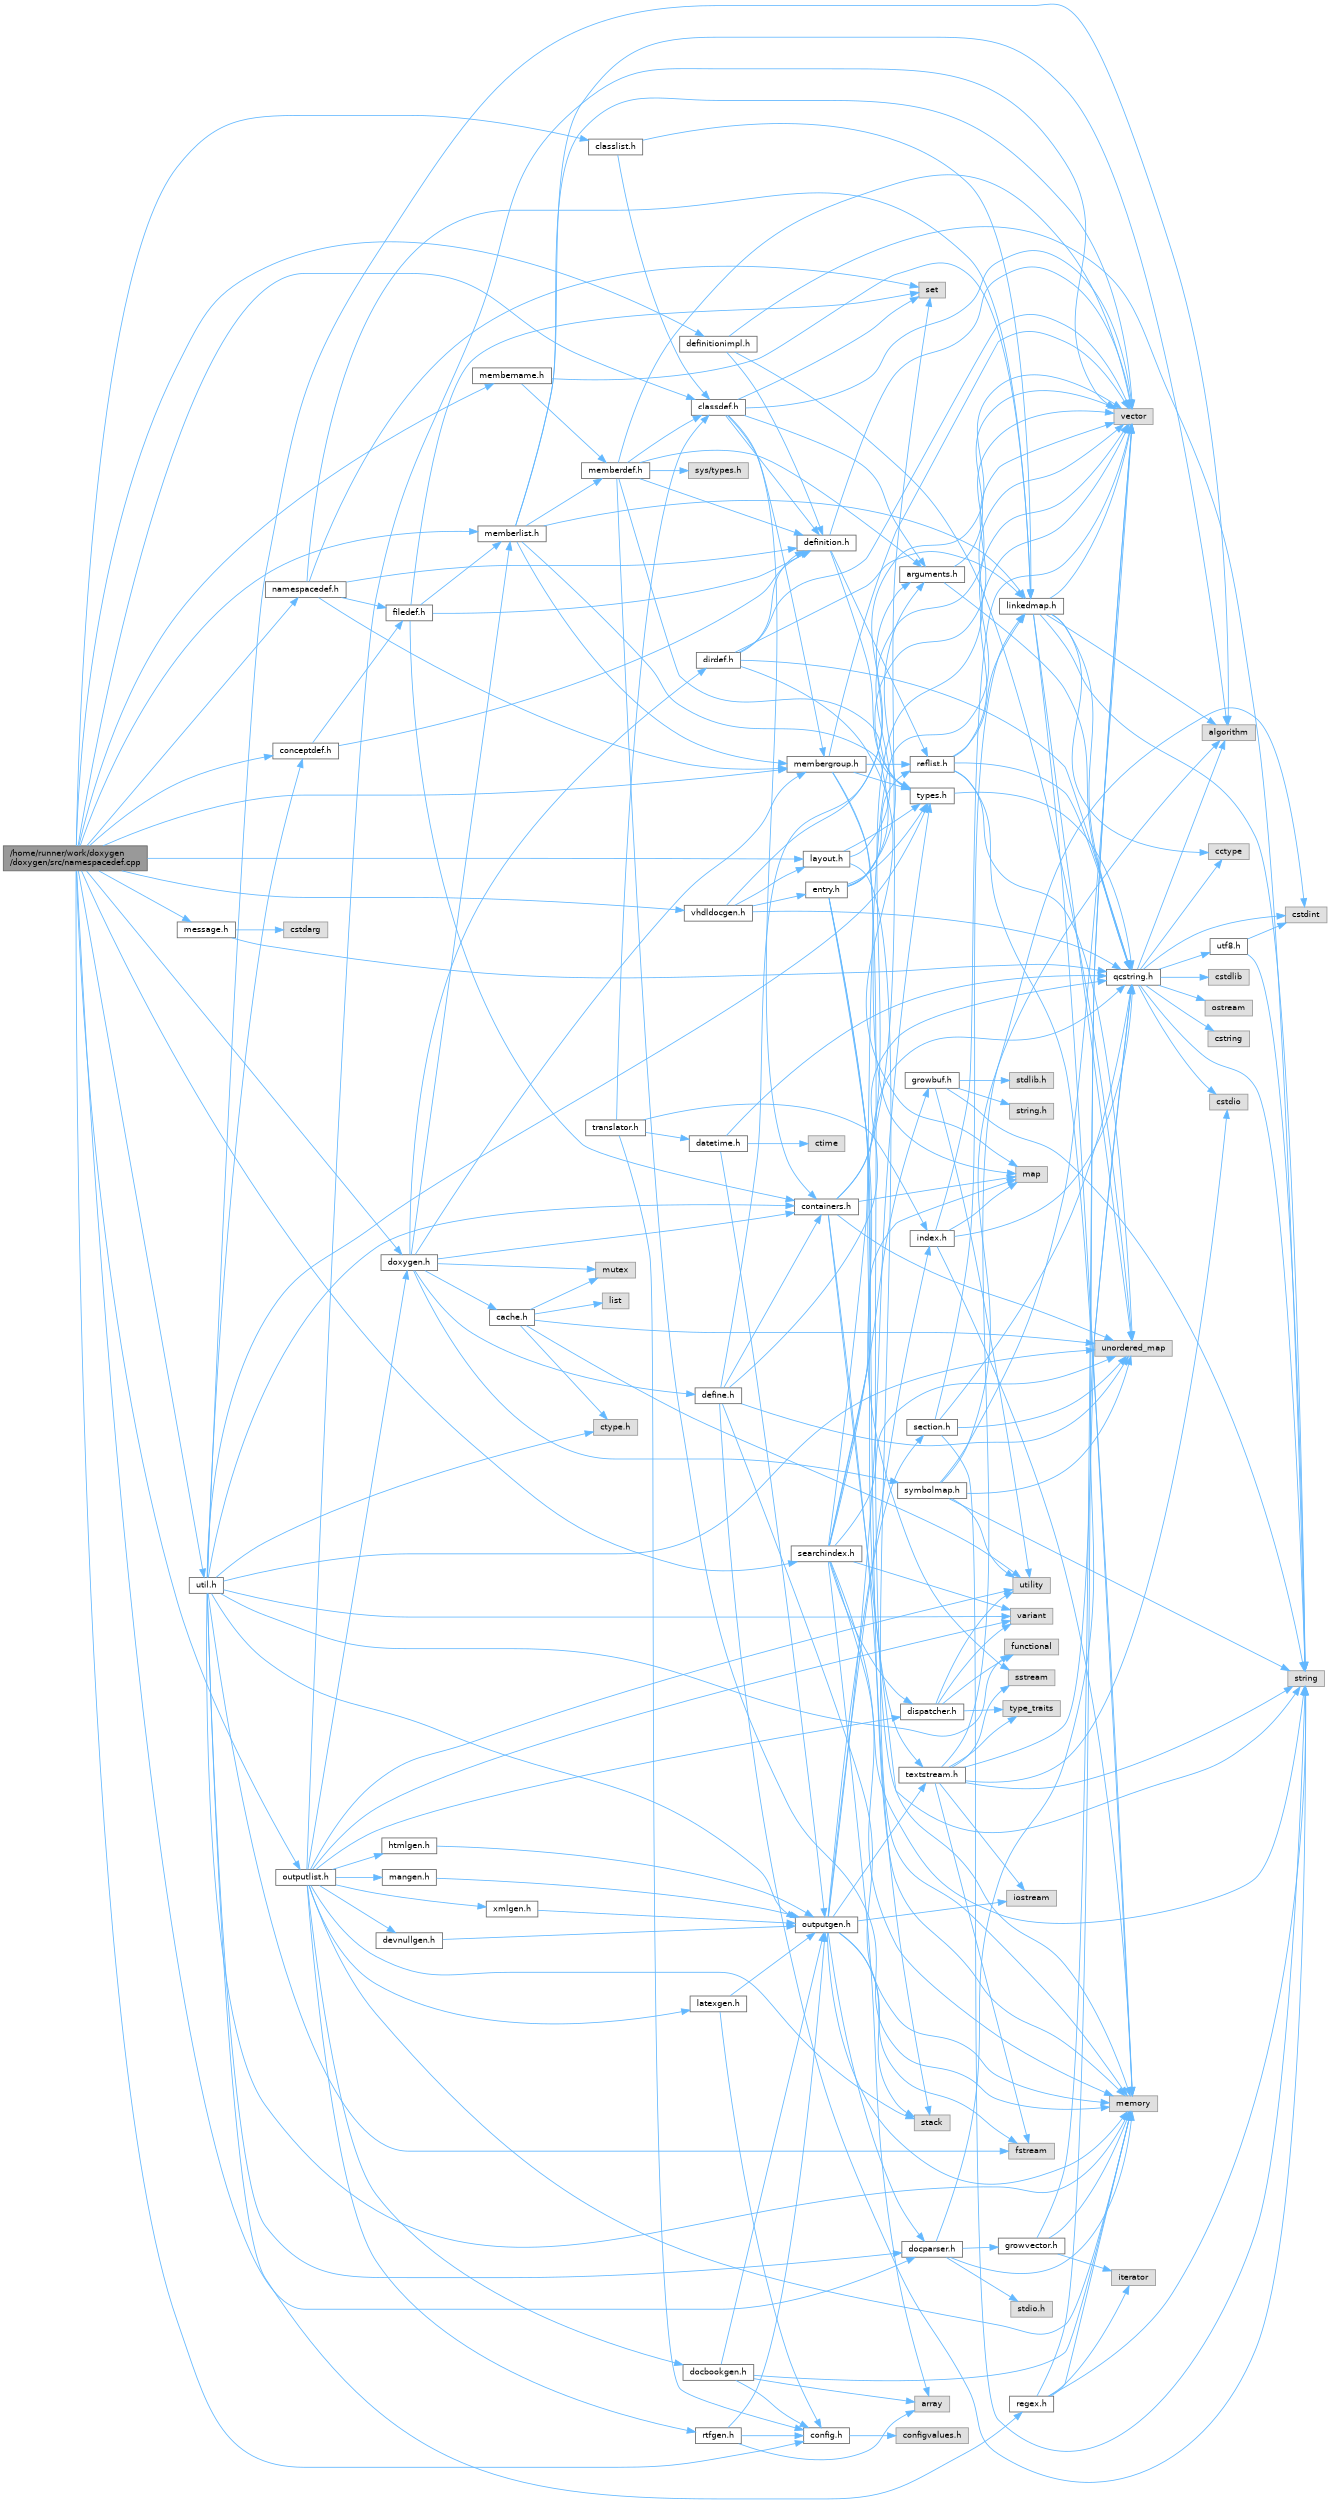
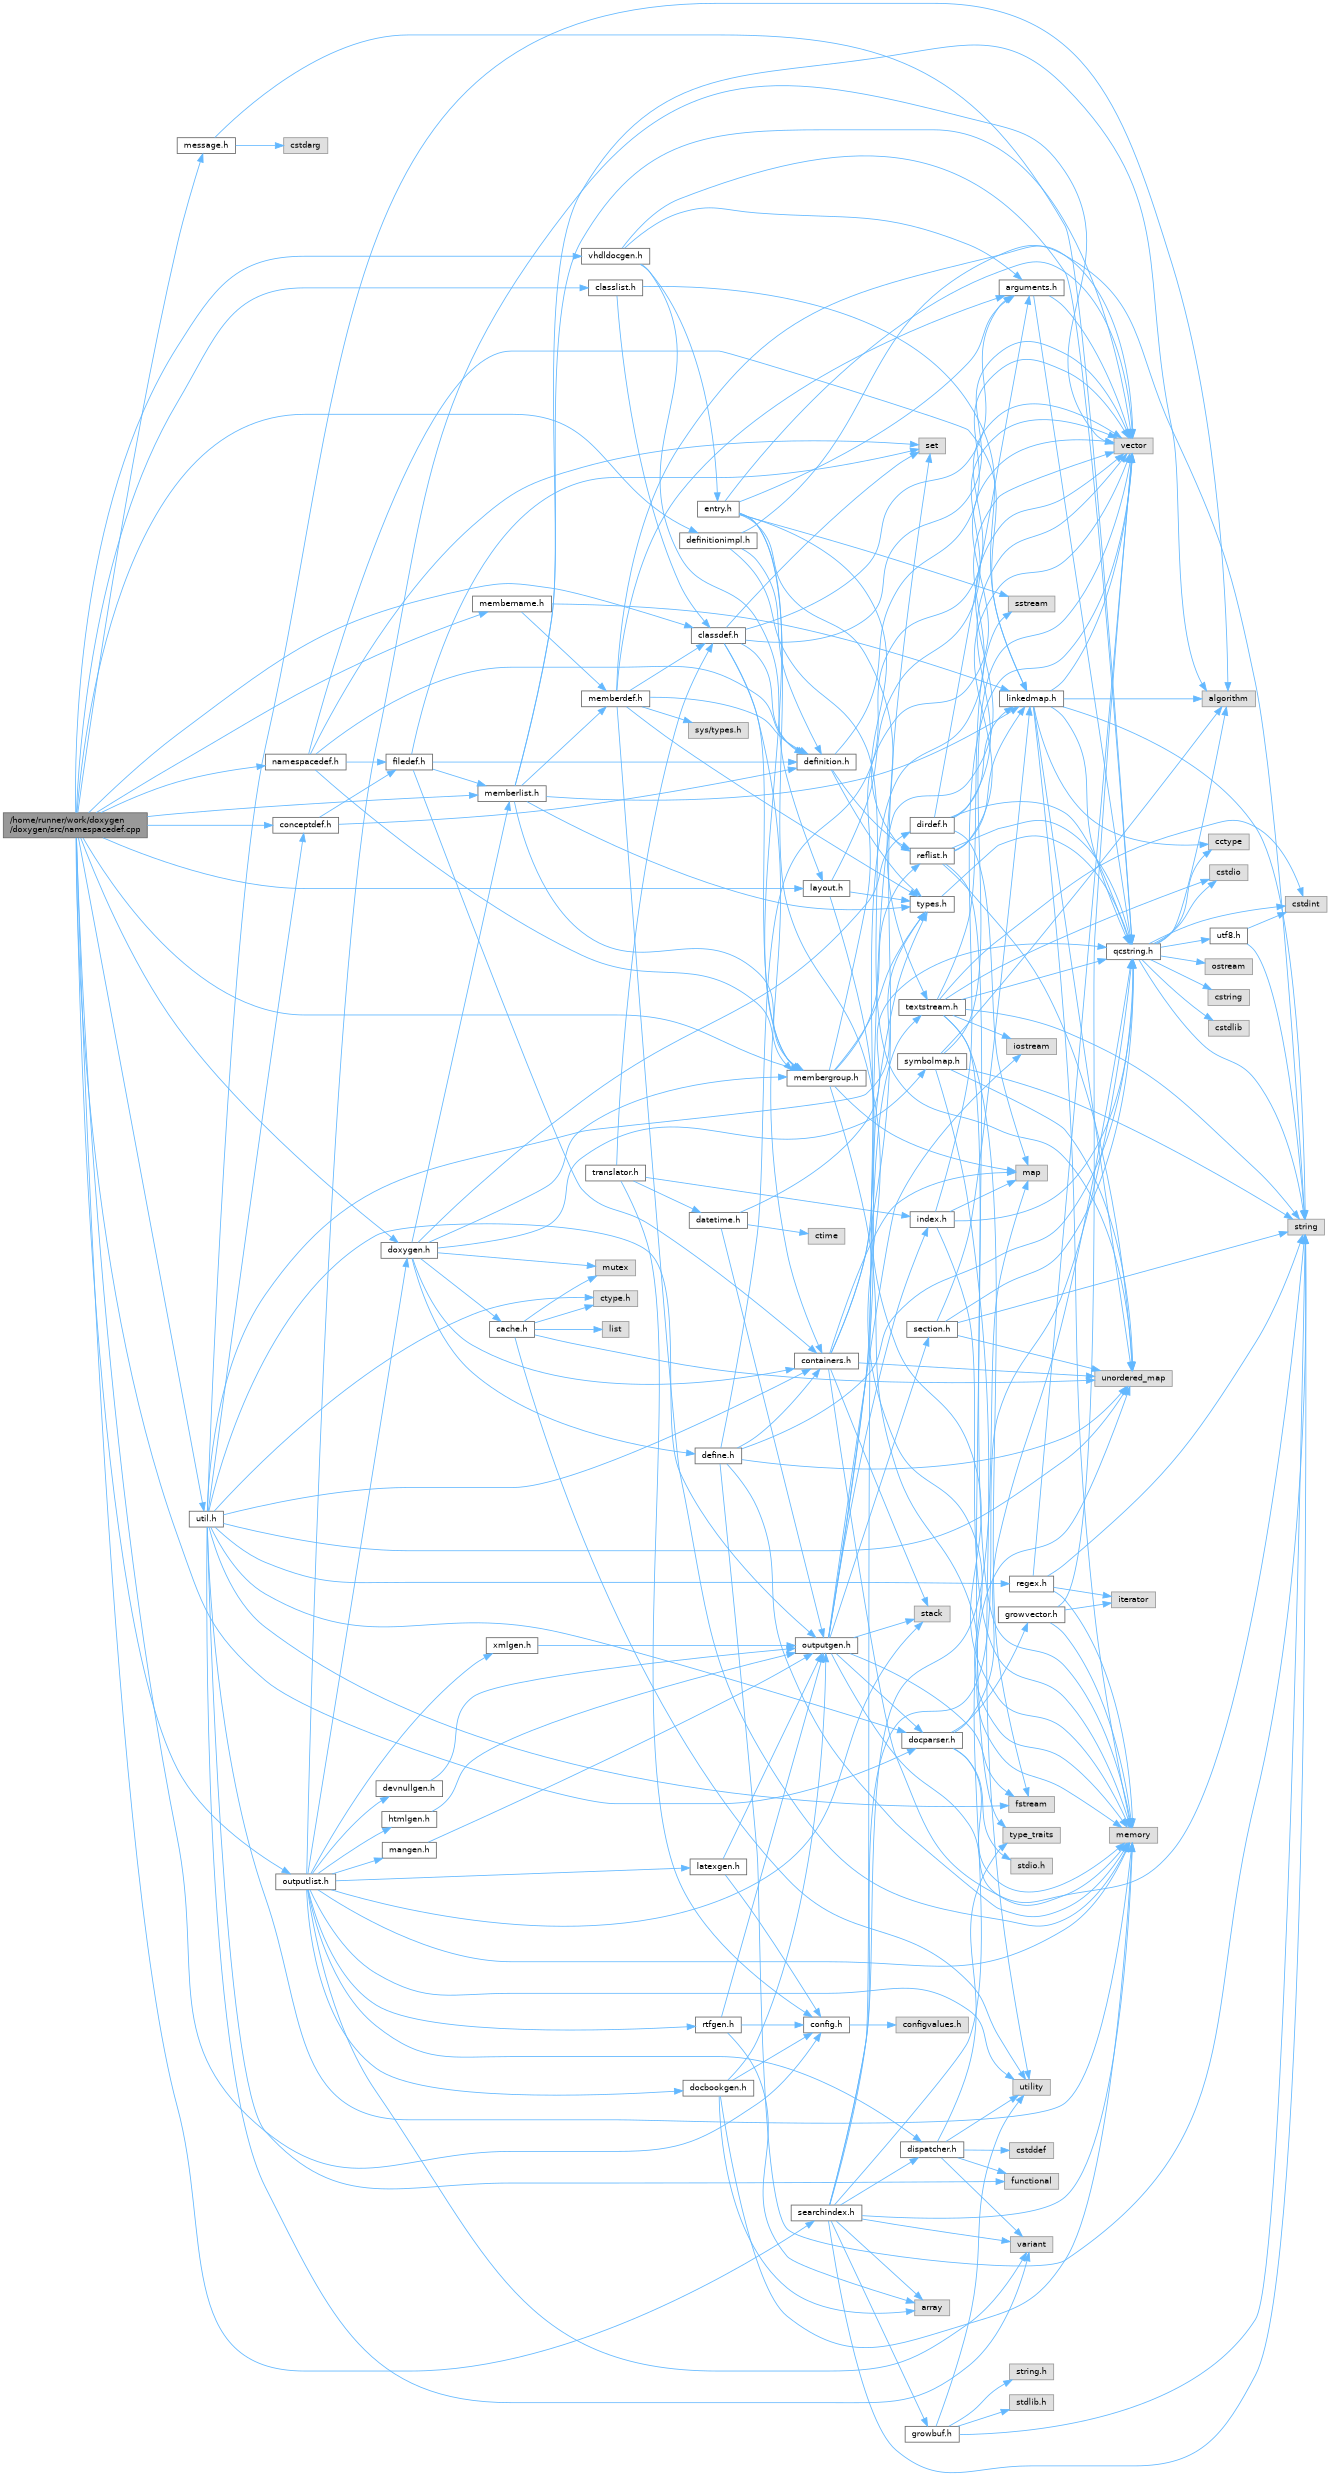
  digraph {
    rankdir=LR
    node [color=grey40 fillcolor=white fontname=Helvetica fontsize=10 shape=box style=filled]
    edge [color=steelblue1 fontname=Helvetica fontsize=10 labelfontname=Helvetica labelfontsize=10 style=solid]
    n1 [color=gray40 fillcolor=grey60 fontcolor=black height=0.2 label="/home/runner/work/doxygen\l/doxygen/src/namespacedef.cpp" width=0.4]
    n2 [height=0.2 label="namespacedef.h" width=0.4]
    n3 [height=0.2 label="memberlist.h" width=0.4]
    n4 [height=0.2 label="classdef.h" width=0.4]
    n5 [height=0.2 label="membergroup.h" width=0.4]
    n6 [height=0.2 label="outputlist.h" width=0.4]
    n7 [height=0.2 label="docparser.h" width=0.4]
    n8 [height=0.2 label="doxygen.h" width=0.4]
    n9 [height=0.2 label="config.h" width=0.4]
    n10 [height=0.2 label="util.h" width=0.4]
    n11 [height=0.2 label="conceptdef.h" width=0.4]
    n12 [height=0.2 label="classlist.h" width=0.4]
    n13 [height=0.2 label="message.h" width=0.4]
    n14 [height=0.2 label="searchindex.h" width=0.4]
    n15 [height=0.2 label="vhdldocgen.h" width=0.4]
    n16 [height=0.2 label="layout.h" width=0.4]
    n17 [height=0.2 label="definitionimpl.h" width=0.4]
    n18 [height=0.2 label="membername.h" width=0.4]
    n19 [color=grey60 fillcolor="#E0E0E0" height=0.2 label=set width=0.4]
    n20 [height=0.2 label="definition.h" width=0.4]
    n21 [height=0.2 label="linkedmap.h" width=0.4]
    n22 [height=0.2 label="filedef.h" width=0.4]
    n23 [color=grey60 fillcolor="#E0E0E0" height=0.2 label=vector width=0.4]
    n24 [height=0.2 label="types.h" width=0.4]
    n25 [color=grey60 fillcolor="#E0E0E0" height=0.2 label=algorithm width=0.4]
    n26 [height=0.2 label="memberdef.h" width=0.4]
    n27 [height=0.2 label="containers.h" width=0.4]
    n28 [height=0.2 label="arguments.h" width=0.4]
    n29 [height=0.2 label="reflist.h" width=0.4]
    n30 [color=grey60 fillcolor="#E0E0E0" height=0.2 label=memory width=0.4]
    n31 [color=grey60 fillcolor="#E0E0E0" height=0.2 label=map width=0.4]
    n32 [color=grey60 fillcolor="#E0E0E0" height=0.2 label=stack width=0.4]
    n33 [color=grey60 fillcolor="#E0E0E0" height=0.2 label=utility width=0.4]
    n34 [color=grey60 fillcolor="#E0E0E0" height=0.2 label=variant width=0.4]
    n35 [height=0.2 label="dispatcher.h" width=0.4]
    n36 [height=0.2 label="htmlgen.h" width=0.4]
    n37 [height=0.2 label="latexgen.h" width=0.4]
    n38 [height=0.2 label="rtfgen.h" width=0.4]
    n39 [height=0.2 label="mangen.h" width=0.4]
    n40 [height=0.2 label="docbookgen.h" width=0.4]
    n41 [height=0.2 label="xmlgen.h" width=0.4]
    n42 [height=0.2 label="devnullgen.h" width=0.4]
    n43 [height=0.2 label="qcstring.h" width=0.4]
    n44 [color=grey60 fillcolor="#E0E0E0" height=0.2 label="stdio.h" width=0.4]
    n45 [height=0.2 label="growvector.h" width=0.4]
    n46 [color=grey60 fillcolor="#E0E0E0" height=0.2 label=mutex width=0.4]
    n47 [height=0.2 label="dirdef.h" width=0.4]
    n48 [height=0.2 label="define.h" width=0.4]
    n49 [height=0.2 label="cache.h" width=0.4]
    n50 [height=0.2 label="symbolmap.h" width=0.4]
    n51 [color=grey60 fillcolor="#E0E0E0" height=0.2 label="configvalues.h" width=0.4]
    n52 [color=grey60 fillcolor="#E0E0E0" height=0.2 label=unordered_map width=0.4]
    n53 [height=0.2 label="outputgen.h" width=0.4]
    n54 [color=grey60 fillcolor="#E0E0E0" height=0.2 label=fstream width=0.4]
    n55 [color=grey60 fillcolor="#E0E0E0" height=0.2 label="ctype.h" width=0.4]
    n56 [color=grey60 fillcolor="#E0E0E0" height=0.2 label=functional width=0.4]
    n57 [height=0.2 label="regex.h" width=0.4]
    n58 [color=grey60 fillcolor="#E0E0E0" height=0.2 label=cstdarg width=0.4]
    n59 [color=grey60 fillcolor="#E0E0E0" height=0.2 label=string width=0.4]
    n60 [color=grey60 fillcolor="#E0E0E0" height=0.2 label=array width=0.4]
    n61 [height=0.2 label="growbuf.h" width=0.4]
    n62 [height=0.2 label="entry.h" width=0.4]
    n63 [color=grey60 fillcolor="#E0E0E0" height=0.2 label=cctype width=0.4]
    n64 [color=grey60 fillcolor="#E0E0E0" height=0.2 label=cstring width=0.4]
    n65 [color=grey60 fillcolor="#E0E0E0" height=0.2 label=cstdio width=0.4]
    n66 [color=grey60 fillcolor="#E0E0E0" height=0.2 label=cstdlib width=0.4]
    n67 [color=grey60 fillcolor="#E0E0E0" height=0.2 label=cstdint width=0.4]
    n68 [color=grey60 fillcolor="#E0E0E0" height=0.2 label=ostream width=0.4]
    n69 [height=0.2 label="utf8.h" width=0.4]
    n70 [color=grey60 fillcolor="#E0E0E0" height=0.2 label="sys/types.h" width=0.4]
    n71 [color=grey60 fillcolor="#E0E0E0" height=0.2 label=iostream width=0.4]
    n72 [height=0.2 label="index.h" width=0.4]
    n73 [height=0.2 label="section.h" width=0.4]
    n74 [height=0.2 label="textstream.h" width=0.4]
    n75 [color=grey60 fillcolor="#E0E0E0" height=0.2 label=type_traits width=0.4]
+   n76 [color=grey60 fillcolor="#E0E0E0" height=0.2 label=cstddef width=0.4]
    n77 [color=grey60 fillcolor="#E0E0E0" height=0.2 label=sstream width=0.4]
    n78 [color=grey60 fillcolor="#E0E0E0" height=0.2 label=iterator width=0.4]
    n79 [color=grey60 fillcolor="#E0E0E0" height=0.2 label=list width=0.4]
    n80 [height=0.2 label="translator.h" width=0.4]
    n81 [height=0.2 label="datetime.h" width=0.4]
    n82 [color=grey60 fillcolor="#E0E0E0" height=0.2 label=ctime width=0.4]
    n83 [color=grey60 fillcolor="#E0E0E0" height=0.2 label="stdlib.h" width=0.4]
    n84 [color=grey60 fillcolor="#E0E0E0" height=0.2 label="string.h" width=0.4]
    n1 -> n2
    n1 -> n3
    n1 -> n4
    n1 -> n5
    n1 -> n6
    n1 -> n7
    n1 -> n8
    n1 -> n9
    n1 -> n10
    n1 -> n11
    n1 -> n12
    n1 -> n13
    n1 -> n14
    n1 -> n15
    n1 -> n16
    n1 -> n17
    n1 -> n18
    n2 -> n5
    n2 -> n19
    n2 -> n20
    n2 -> n21
    n2 -> n22
    n3 -> n5
    n3 -> n21
    n3 -> n23
    n3 -> n24
    n3 -> n25
    n3 -> n26
    n4 -> n5
    n4 -> n19
    n4 -> n20
    n4 -> n23
    n4 -> n27
    n4 -> n28
    n5 -> n23
    n5 -> n24
    n5 -> n29
    n5 -> n30
    n5 -> n31
    n6 -> n8
    n6 -> n23
    n6 -> n30
    n6 -> n32
    n6 -> n33
    n6 -> n34
    n6 -> n35
    n6 -> n36
    n6 -> n37
    n6 -> n38
    n6 -> n39
    n6 -> n40
    n6 -> n41
    n6 -> n42
    n7 -> n30
    n7 -> n43
    n7 -> n44
    n7 -> n45
    n8 -> n3
    n8 -> n5
    n8 -> n27
    n8 -> n46
    n8 -> n47
    n8 -> n48
    n8 -> n49
    n8 -> n50
    n9 -> n51
    n10 -> n7
    n10 -> n11
    n10 -> n24
    n10 -> n25
    n10 -> n27
    n10 -> n30
    n10 -> n34
    n10 -> n52
    n10 -> n53
    n10 -> n54
    n10 -> n55
    n10 -> n56
    n10 -> n57
    n11 -> n20
    n11 -> n22
    n12 -> n4
    n12 -> n21
    n13 -> n43
    n13 -> n58
    n14 -> n23
    n14 -> n30
    n14 -> n31
    n14 -> n34
    n14 -> n35
    n14 -> n43
    n14 -> n52
    n14 -> n59
    n14 -> n60
    n14 -> n61
    n15 -> n16
    n15 -> n28
    n15 -> n43
    n15 -> n62
    n16 -> n23
    n16 -> n24
    n16 -> n30
    n17 -> n20
    n17 -> n52
    n17 -> n59
    n18 -> n21
    n18 -> n26
    n20 -> n23
    n20 -> n24
    n20 -> n29
    n21 -> n23
    n21 -> n25
    n21 -> n30
    n21 -> n43
    n21 -> n52
    n21 -> n59
    n21 -> n63
    n22 -> n3
    n22 -> n19
    n22 -> n20
    n22 -> n27
    n24 -> n43
    n26 -> n4
    n26 -> n20
    n26 -> n23
    n26 -> n24
    n26 -> n28
    n26 -> n30
    n26 -> n70
    n27 -> n19
    n27 -> n23
    n27 -> n31
    n27 -> n32
    n27 -> n52
    n27 -> n59
    n28 -> n23
    n28 -> n43
    n29 -> n21
    n29 -> n23
    n29 -> n30
    n29 -> n43
    n29 -> n52
    n35 -> n33
    n35 -> n34
    n35 -> n56
    n35 -> n75
+   n35 -> n76
    n36 -> n53
    n37 -> n9
    n37 -> n53
    n38 -> n9
    n38 -> n53
    n38 -> n60
    n39 -> n53
    n40 -> n9
    n40 -> n30
    n40 -> n53
    n40 -> n60
    n41 -> n53
    n42 -> n53
    n43 -> n25
    n43 -> n59
    n43 -> n63
    n43 -> n64
    n43 -> n65
    n43 -> n66
    n43 -> n67
    n43 -> n68
    n43 -> n69
    n45 -> n23
    n45 -> n30
    n45 -> n78
-   n47 -> n20
+   n47 -> n28
    n47 -> n21
    n47 -> n23
    n47 -> n31
    n47 -> n43
    n48 -> n23
    n48 -> n27
    n48 -> n30
    n48 -> n43
    n48 -> n52
    n48 -> n59
    n49 -> n33
    n49 -> n46
    n49 -> n52
    n49 -> n55
    n49 -> n79
    n50 -> n23
    n50 -> n25
    n50 -> n33
    n50 -> n52
    n50 -> n59
    n53 -> n7
    n53 -> n24
    n53 -> n30
    n53 -> n32
    n53 -> n54
    n53 -> n71
    n53 -> n72
    n53 -> n73
    n53 -> n74
    n57 -> n23
    n57 -> n30
    n57 -> n59
    n57 -> n78
    n61 -> n33
    n61 -> n59
    n61 -> n83
    n61 -> n84
    n62 -> n23
-   n62 -> n24
+   n62 -> n5
    n62 -> n28
    n62 -> n29
    n62 -> n30
    n62 -> n74
    n62 -> n77
    n69 -> n59
    n69 -> n67
    n72 -> n23
    n72 -> n30
    n72 -> n31
    n72 -> n43
    n73 -> n21
    n73 -> n43
    n73 -> n52
    n73 -> n59
    n74 -> n43
    n74 -> n54
    n74 -> n59
    n74 -> n65
    n74 -> n67
    n74 -> n71
    n74 -> n75
    n74 -> n77
    n80 -> n4
    n80 -> n9
    n80 -> n72
    n80 -> n81
    n81 -> n43
    n81 -> n53
    n81 -> n82
  }
